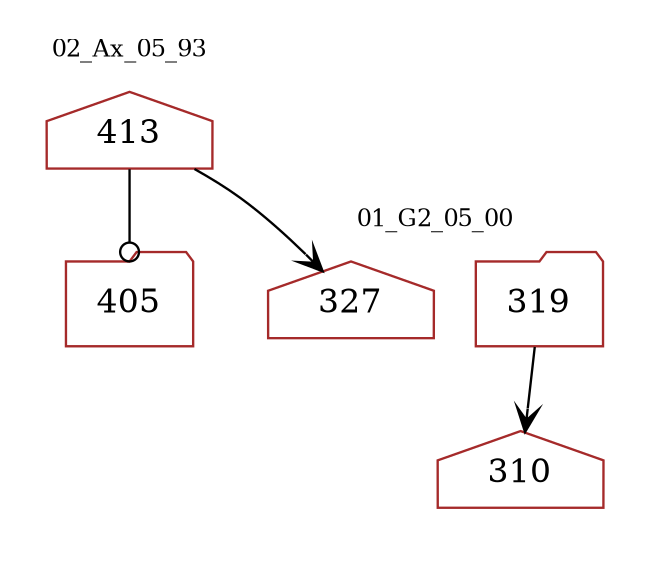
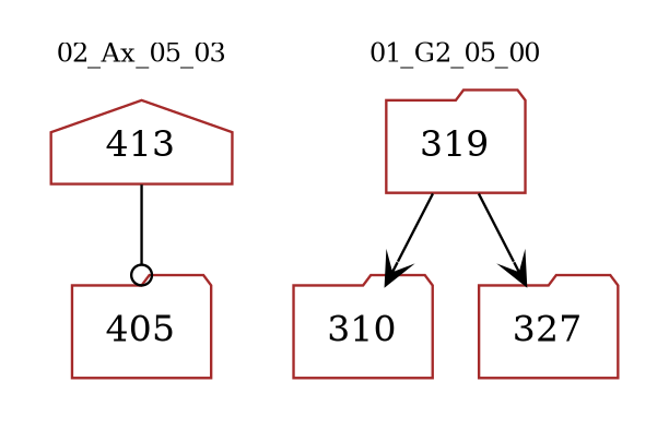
  digraph {
    node [color=brown shape=folder]
    edge [arrowhead=vee color=black]
    n1 [label=413 shape=house]
    n2 [label=405]
    n3 [label=319]
-   n4 [label=310 shape=house]
-   n5 [label=327 shape=house]
+   n4 [label=310]
+   n5 [label=327]
    subgraph cluster_1 {
      color=white
      fontsize=10
-     label="02_Ax_05_93"
+     label="02_Ax_05_03"
      n1
      n2
    }
    subgraph cluster_2 {
      color=white
      fontsize=10
      label="01_G2_05_00"
      n3
      n4
      n5
    }
    n1 -> n2 [arrowhead=odot]
    n3 -> n4
-   n1 -> n5
+   n3 -> n5
  }
